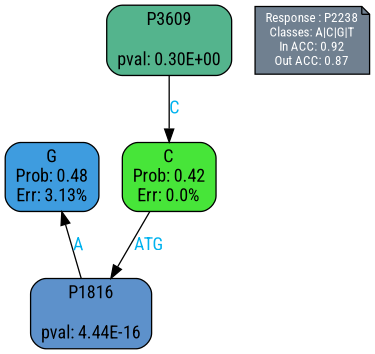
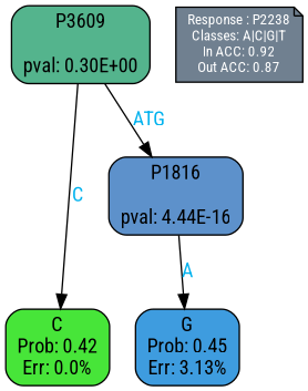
  digraph {
    fontname="Roboto Condensed"
    ranksep=equally
    splines=polylines
    node [color=black fontname="Roboto Condensed" shape=box style="filled, rounded"]
    edge [fontcolor=deepskyblue2 fontname="Roboto Condensed"]
-   n1 [fillcolor="#3e9cdf" label="G\nProb: 0.48\nErr: 3.13%"]
+   n1 [fillcolor="#3e9cdf" label="G\nProb: 0.45\nErr: 3.13%"]
    n2 [fillcolor="#47e539" label="C\nProb: 0.42\nErr: 0.0%"]
    n3 [align=left fillcolor=slategray fontcolor=white fontsize=10 label="Response : P2238\nClasses: A|C|G|T\nIn ACC: 0.92\nOut ACC: 0.87\n" shape=note style=filled]
    n4 [fillcolor="#54b48d" label="P3609\n\npval: 0.30E+00"]
    n5 [fillcolor="#5d91cb" label="P1816\n\npval: 4.44E-16"]
    subgraph sub_1 {
      rank=same
      n1
      n2
    }
    subgraph sub_2 {
      rank=same
      n3
      n4
    }
    n4 -> n2 [label=C]
-   n2 -> n5 [label=ATG]
+   n4 -> n5 [label=ATG]
    n5 -> n1 [label=A]
  }
